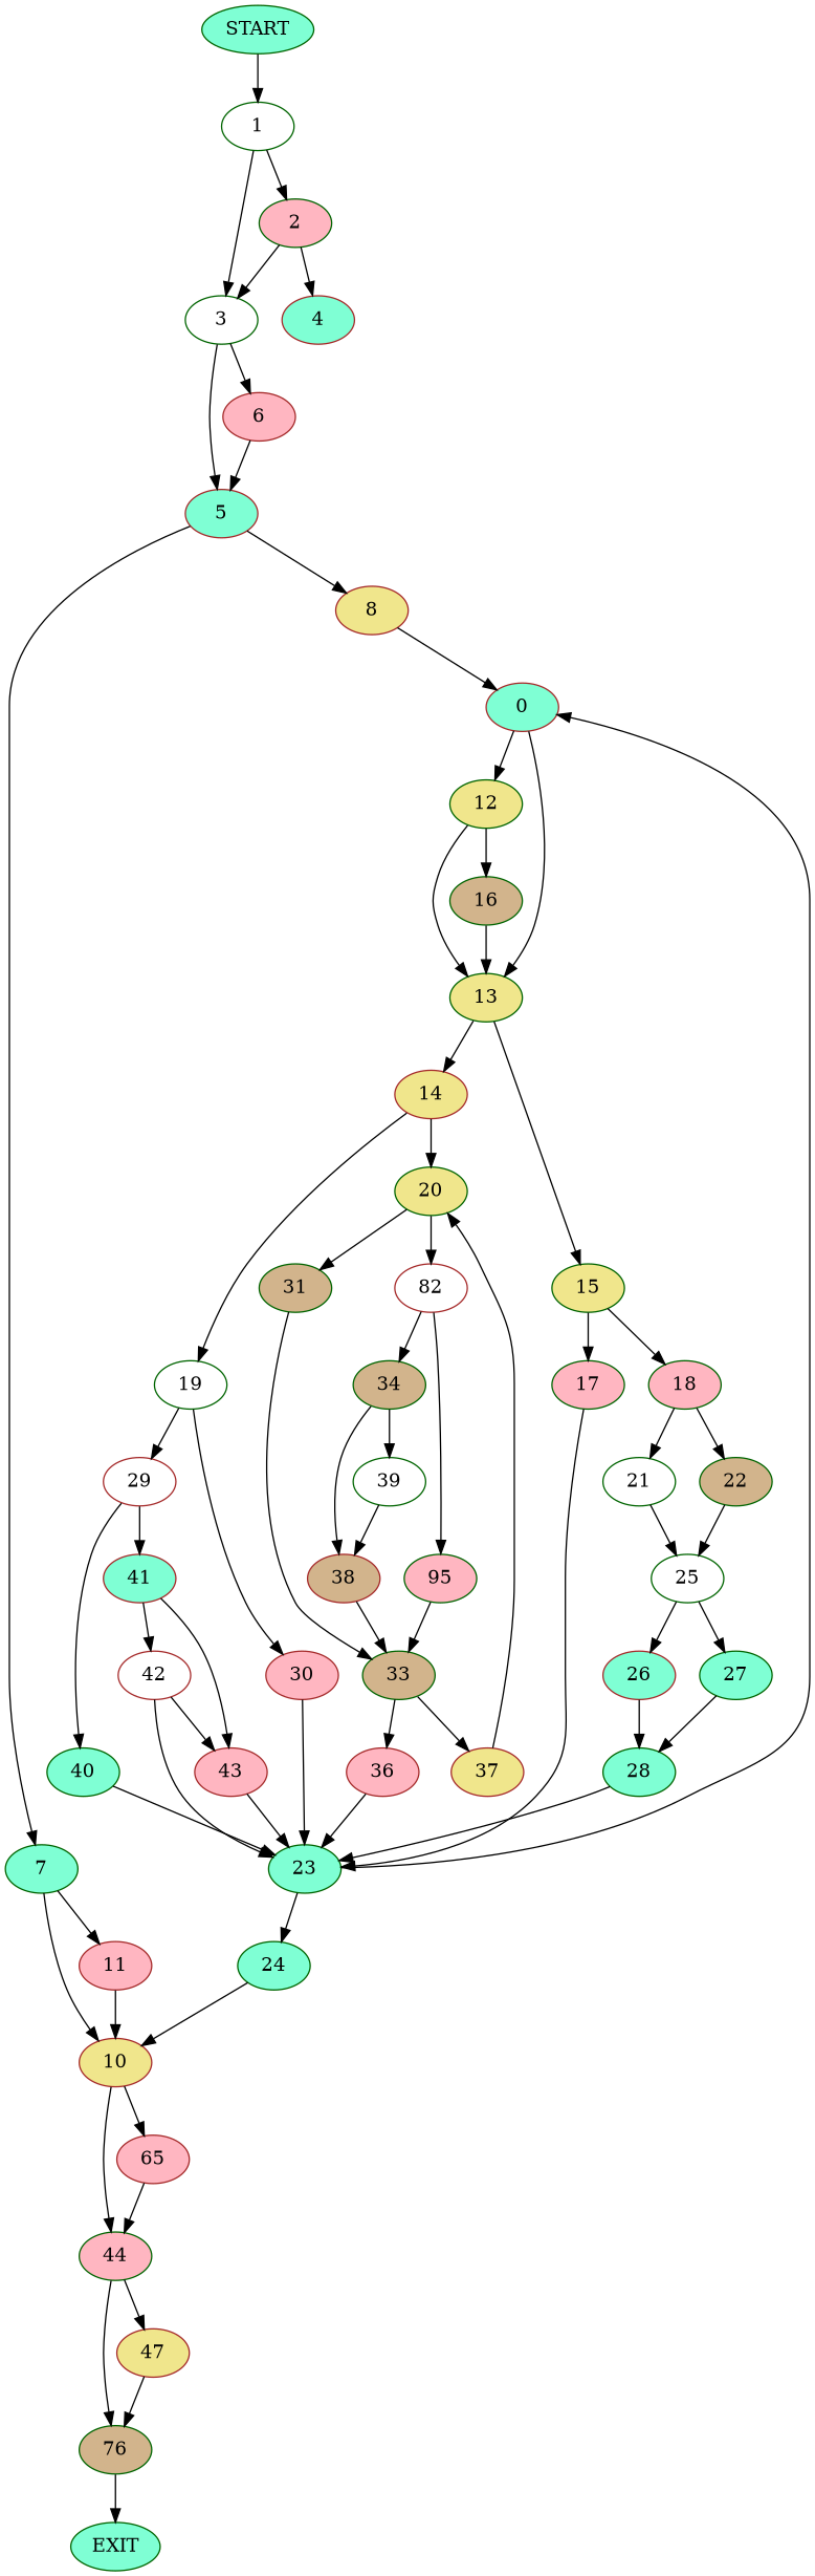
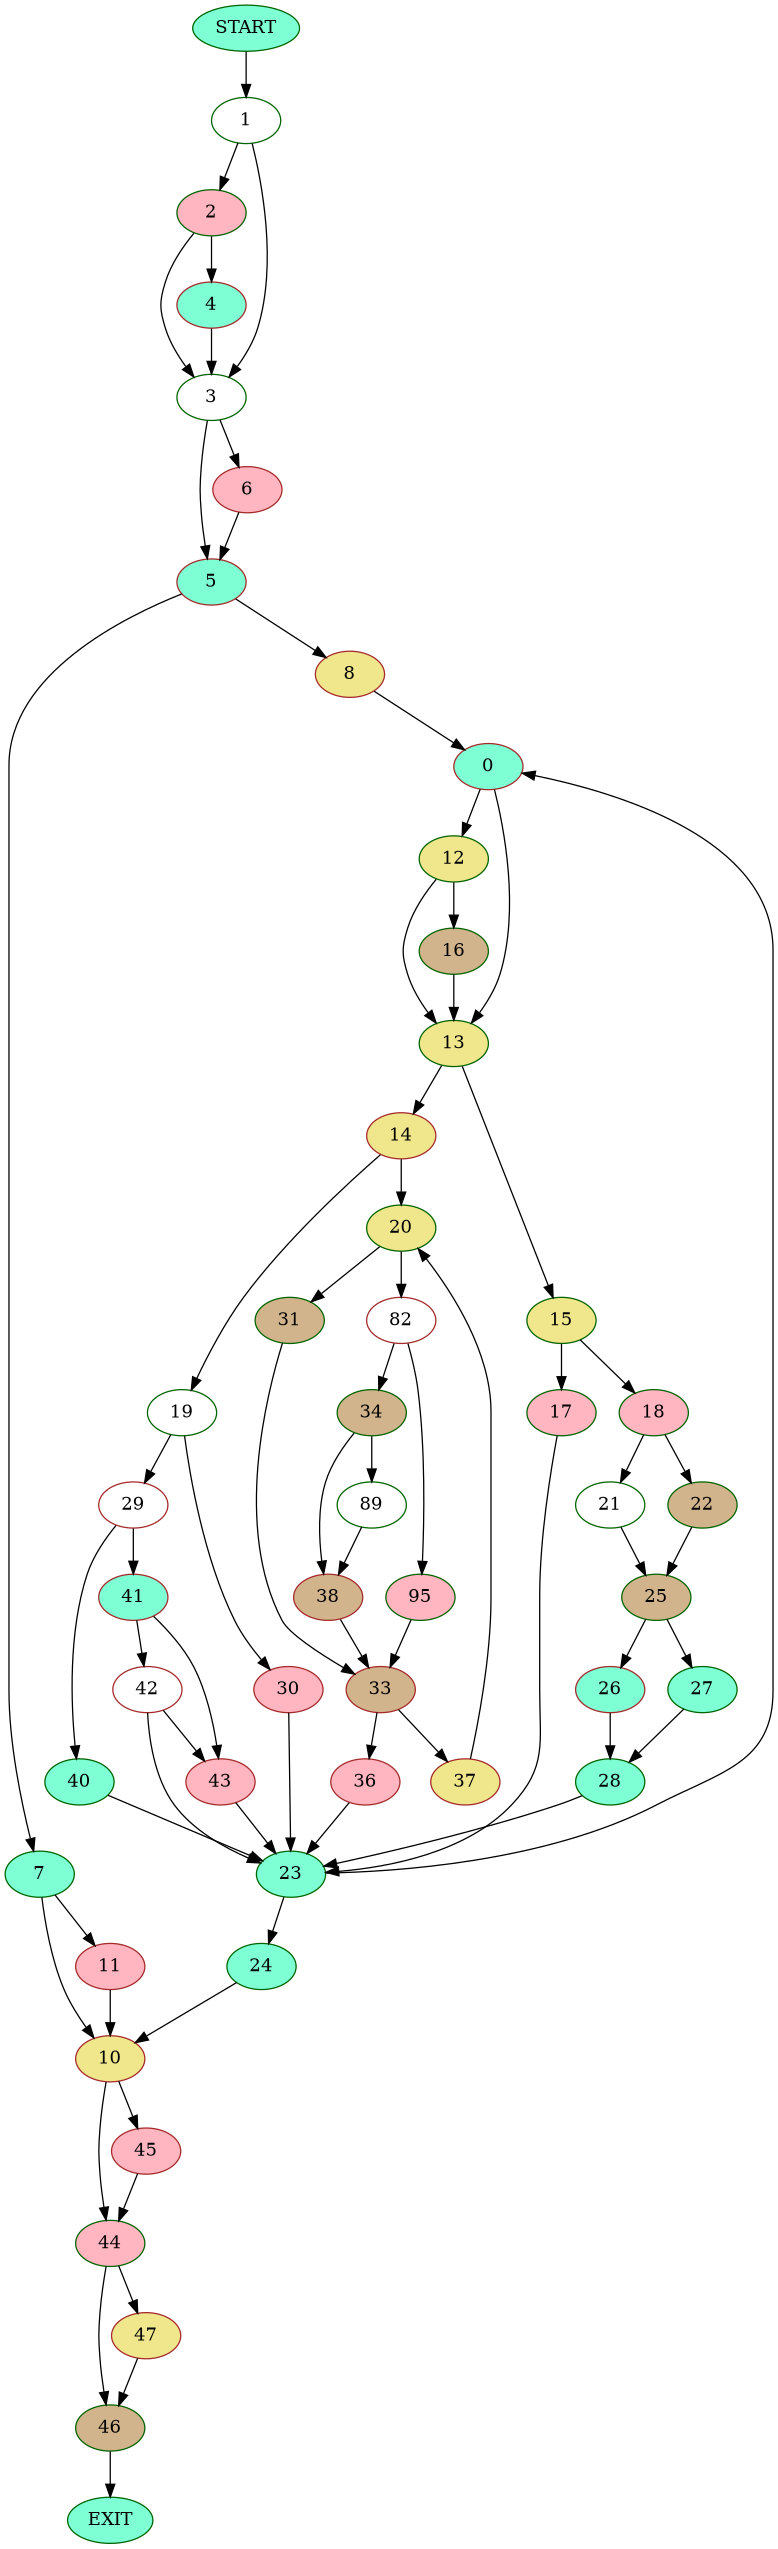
  digraph {
    fontname="DejaVu Serif"
    node [color=darkgreen fillcolor=aquamarine fontname="DejaVu Serif" style=filled]
    edge [fontname="DejaVu Serif"]
    n1 [label=START]
    1 [fillcolor=white]
    2 [fillcolor=lightpink]
    3 [fillcolor=white]
    n5 [label=EXIT]
    4 [color=brown]
    5 [color=brown]
    6 [color=brown fillcolor=lightpink]
    7
    8 [color=brown fillcolor=khaki]
    10 [color=brown fillcolor=khaki]
    11 [color=brown fillcolor=lightpink]
    n13 [color=brown label=0]
    44 [fillcolor=lightpink]
-   45 [color=brown fillcolor=lightpink label=65]
+   45 [color=brown fillcolor=lightpink]
    12 [fillcolor=khaki]
    13 [fillcolor=khaki]
    16 [fillcolor=tan]
    14 [color=brown fillcolor=khaki]
    15 [fillcolor=khaki]
-   46 [fillcolor=tan label=76]
+   46 [fillcolor=tan]
    47 [color=brown fillcolor=khaki]
    19 [fillcolor=white]
    20 [fillcolor=khaki]
    17 [fillcolor=lightpink]
    18 [fillcolor=lightpink]
    29 [color=brown fillcolor=white]
    30 [color=brown fillcolor=lightpink]
    31 [fillcolor=tan]
    n30 [color=brown fillcolor=white label=82]
    23
    21 [fillcolor=white]
    22 [fillcolor=tan]
    24
-   25 [fillcolor=white]
+   25 [fillcolor=tan]
    40
    41 [color=brown]
-   33 [fillcolor=tan]
+   33 [color=brown fillcolor=tan]
    34 [fillcolor=tan]
    n40 [fillcolor=lightpink label=95]
    26 [color=brown]
    27
    28
    42 [color=brown fillcolor=white]
    43 [color=brown fillcolor=lightpink]
    36 [color=brown fillcolor=lightpink]
    37 [color=brown fillcolor=khaki]
    38 [color=brown fillcolor=tan]
-   39 [fillcolor=white]
+   39 [fillcolor=white label=89]
    n1 -> 1
    1 -> 2
    1 -> 3
    2 -> 3
    2 -> 4
    3 -> 5
    3 -> 6
+   4 -> 3
    5 -> 7
    5 -> 8
    6 -> 5
    7 -> 10
    7 -> 11
    8 -> n13
    10 -> 44
    10 -> 45
    11 -> 10
    n13 -> 12
    n13 -> 13
    44 -> 46
    44 -> 47
    45 -> 44
    12 -> 13
    12 -> 16
    13 -> 14
    13 -> 15
    16 -> 13
    14 -> 19
    14 -> 20
    15 -> 17
    15 -> 18
    46 -> n5
    47 -> 46
    19 -> 29
    19 -> 30
    20 -> 31
    20 -> n30
    17 -> 23
    18 -> 21
    18 -> 22
    29 -> 40
    29 -> 41
    30 -> 23
    31 -> 33
    n30 -> 34
    n30 -> n40
    23 -> n13
    23 -> 24
    21 -> 25
    22 -> 25
    24 -> 10
    25 -> 26
    25 -> 27
    40 -> 23
    41 -> 42
    41 -> 43
    33 -> 36
    33 -> 37
    34 -> 38
    34 -> 39
    n40 -> 33
    26 -> 28
    27 -> 28
    28 -> 23
    42 -> 23
    42 -> 43
    43 -> 23
    36 -> 23
    37 -> 20
    38 -> 33
    39 -> 38
  }
